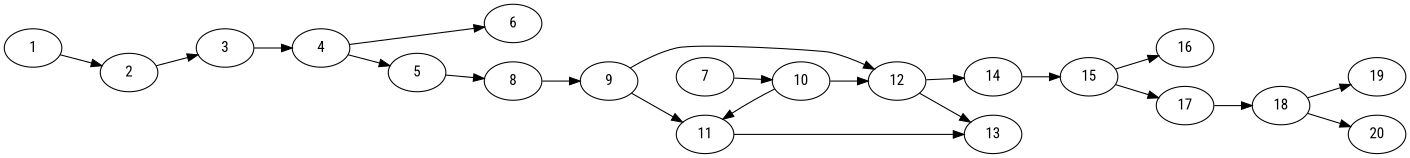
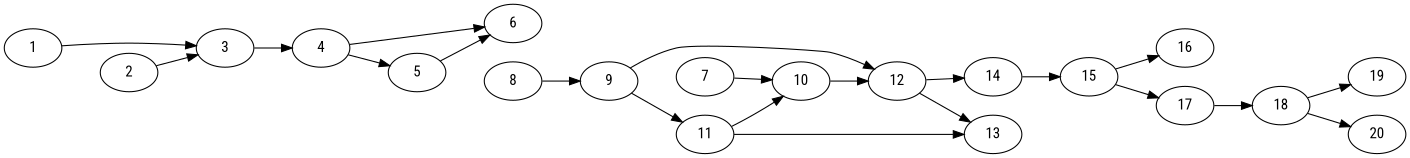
  digraph {
    fontname="Roboto Condensed"
    rankdir=LR
    node [alpha=0.11 fontname="Roboto Condensed"]
    edge [fontname="Roboto Condensed"]
    1 [alpha=0.10 expect_size=9632768]
    3 [alpha=0.01 expect_size=46311424]
    4 [alpha=0.13 expect_size=17632256]
    5 [expect_size=42370048]
    6 [alpha=0.12 expect_size=29648896]
    2 [expect_size=52338688]
    8 [expect_size=46469120]
    7 [alpha=0.14 expect_size=27576320]
    10 [alpha=0.15 expect_size=43230208]
    9 [alpha=0.06 expect_size=28175360]
    11 [alpha=0.18 expect_size=39068672]
    12 [alpha=0.09 expect_size=14810112]
    13 [alpha=0.05 expect_size=39925760]
    14 [alpha=0.20 expect_size=42980352]
    15 [alpha=0.16 expect_size=27601920]
    16 [alpha=0.13 expect_size=5392384]
    17 [alpha=0.05 expect_size=34443264]
    18 [alpha=0.14 expect_size=21388288]
    19 [alpha=0.15 expect_size=48307200]
    20 [alpha=0.10 expect_size=16228352]
-   1 -> 2
+   1 -> 3
    3 -> 4
    4 -> 5
    4 -> 6
-   5 -> 8
+   5 -> 6
    2 -> 3
    8 -> 9
    7 -> 10
-   10 -> 11
+   11 -> 10
    10 -> 12
    9 -> 11
    9 -> 12
    11 -> 13
    12 -> 13
    12 -> 14
    14 -> 15
    15 -> 16
    15 -> 17
    17 -> 18
    18 -> 19
    18 -> 20
  }
